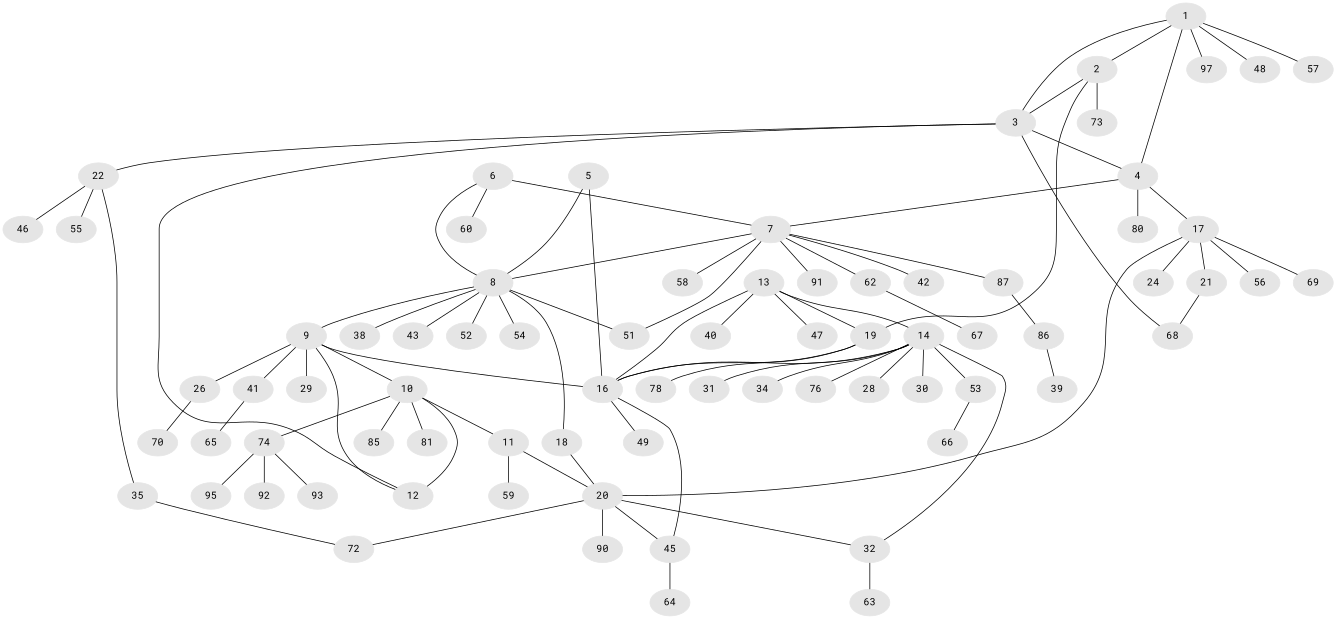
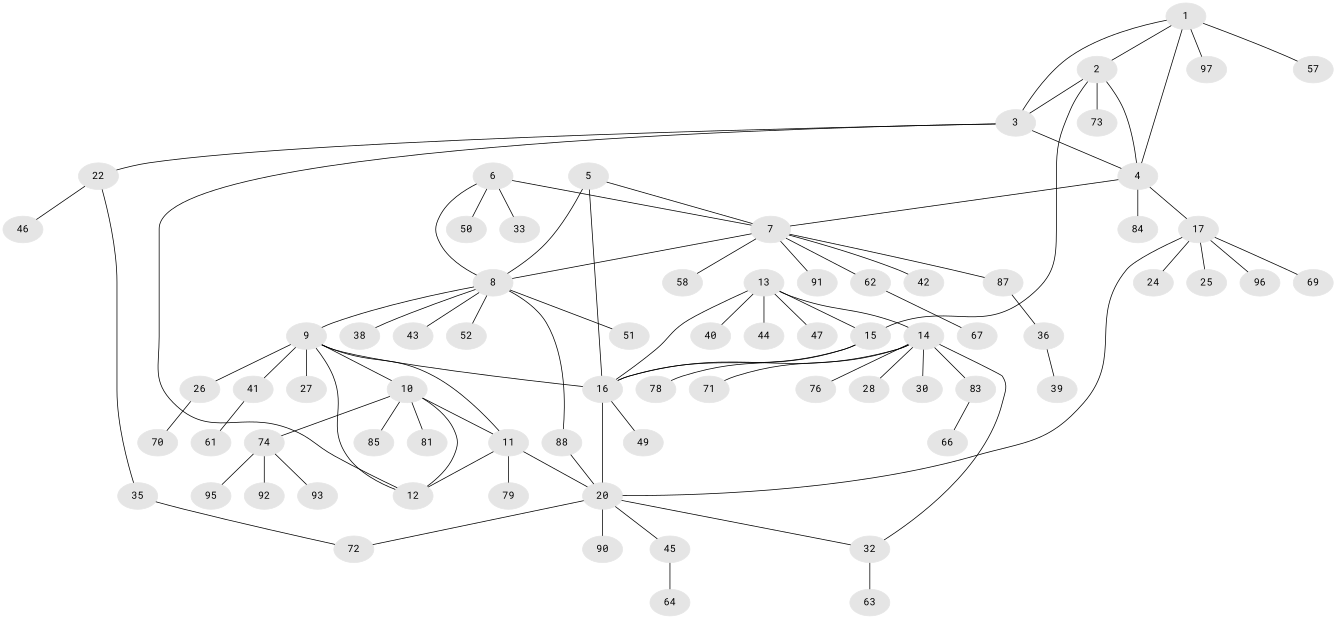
  graph {
    fontname="Roboto Mono"
    node [color=gray90 fontname="Roboto Mono" style=filled]
    edge [fontname="Roboto Mono"]
    1
    2
    3
    4
    n5 [label=97]
-   48
    57
-   15 [label=19]
+   15
    73
    12
    22
-   68
    7
    17
-   80
+   80 [label=84]
    16
    78
    35
    46
-   55
    8
    n22 [label=91]
    n23 [label=87]
    42
    58
    62
    20
    24
-   25 [label=21]
-   56
+   25
+   56 [label=96]
    69
    5
    6
-   60
+   33
+   60 [label=50]
    9
-   18
+   18 [label=88]
    38
    43
    51
    52
-   54
    49
-   36 [label=86]
+   36
    67
    10
    11
    26
-   29
+   29 [label=27]
    41
    n51 [label=85]
    74
    81
-   59
+   59 [label=79]
    70
-   61 [label=65]
+   61
    n57 [label=95]
    n58 [label=92]
    n59 [label=93]
    32
    45
    n62 [label=90]
    72
    13
    14
    40
+   44
    47
    28
    30
-   31
-   34
-   53
+   31 [label=71]
+   53 [label=83]
    76
    63
    66
    64
    39
    1 -- 2
    1 -- 3
    1 -- 4
    1 -- n5
-   1 -- 48
    1 -- 57
    2 -- 3
+   2 -- 4
    2 -- 15
    2 -- 73
    3 -- 4
    3 -- 12
    3 -- 22
-   3 -- 68
    4 -- 7
    4 -- 17
    4 -- 80
    15 -- 16
    15 -- 78
    22 -- 35
    22 -- 46
-   22 -- 55
    7 -- 8
    7 -- n22
    7 -- n23
    7 -- 42
    7 -- 58
    7 -- 62
    17 -- 20
    17 -- 24
    17 -- 25
    17 -- 56
    17 -- 69
-   16 -- 45
+   16 -- 20
    16 -- 49
    35 -- 72
    8 -- 9
    8 -- 18
    8 -- 38
    8 -- 43
    8 -- 51
    8 -- 52
-   8 -- 54
    n23 -- 36
    62 -- 67
    20 -- 32
    20 -- 45
    20 -- n62
    20 -- 72
-   25 -- 68
-   51 -- 7
+   5 -- 7
    5 -- 16
    5 -- 8
    6 -- 7
    6 -- 8
+   6 -- 33
    6 -- 60
    9 -- 12
    9 -- 16
    9 -- 10
+   9 -- 11
    9 -- 26
    9 -- 29
    9 -- 41
    18 -- 20
    36 -- 39
    10 -- 12
    10 -- 11
    10 -- n51
    10 -- 74
    10 -- 81
+   11 -- 12
    11 -- 20
    11 -- 59
    26 -- 70
    41 -- 61
    74 -- n57
    74 -- n58
    74 -- n59
    32 -- 63
    45 -- 64
    13 -- 15
    13 -- 16
    13 -- 14
    13 -- 40
+   13 -- 44
    13 -- 47
    14 -- 16
    14 -- 32
    14 -- 28
    14 -- 30
    14 -- 31
-   14 -- 34
    14 -- 53
    14 -- 76
    53 -- 66
  }
